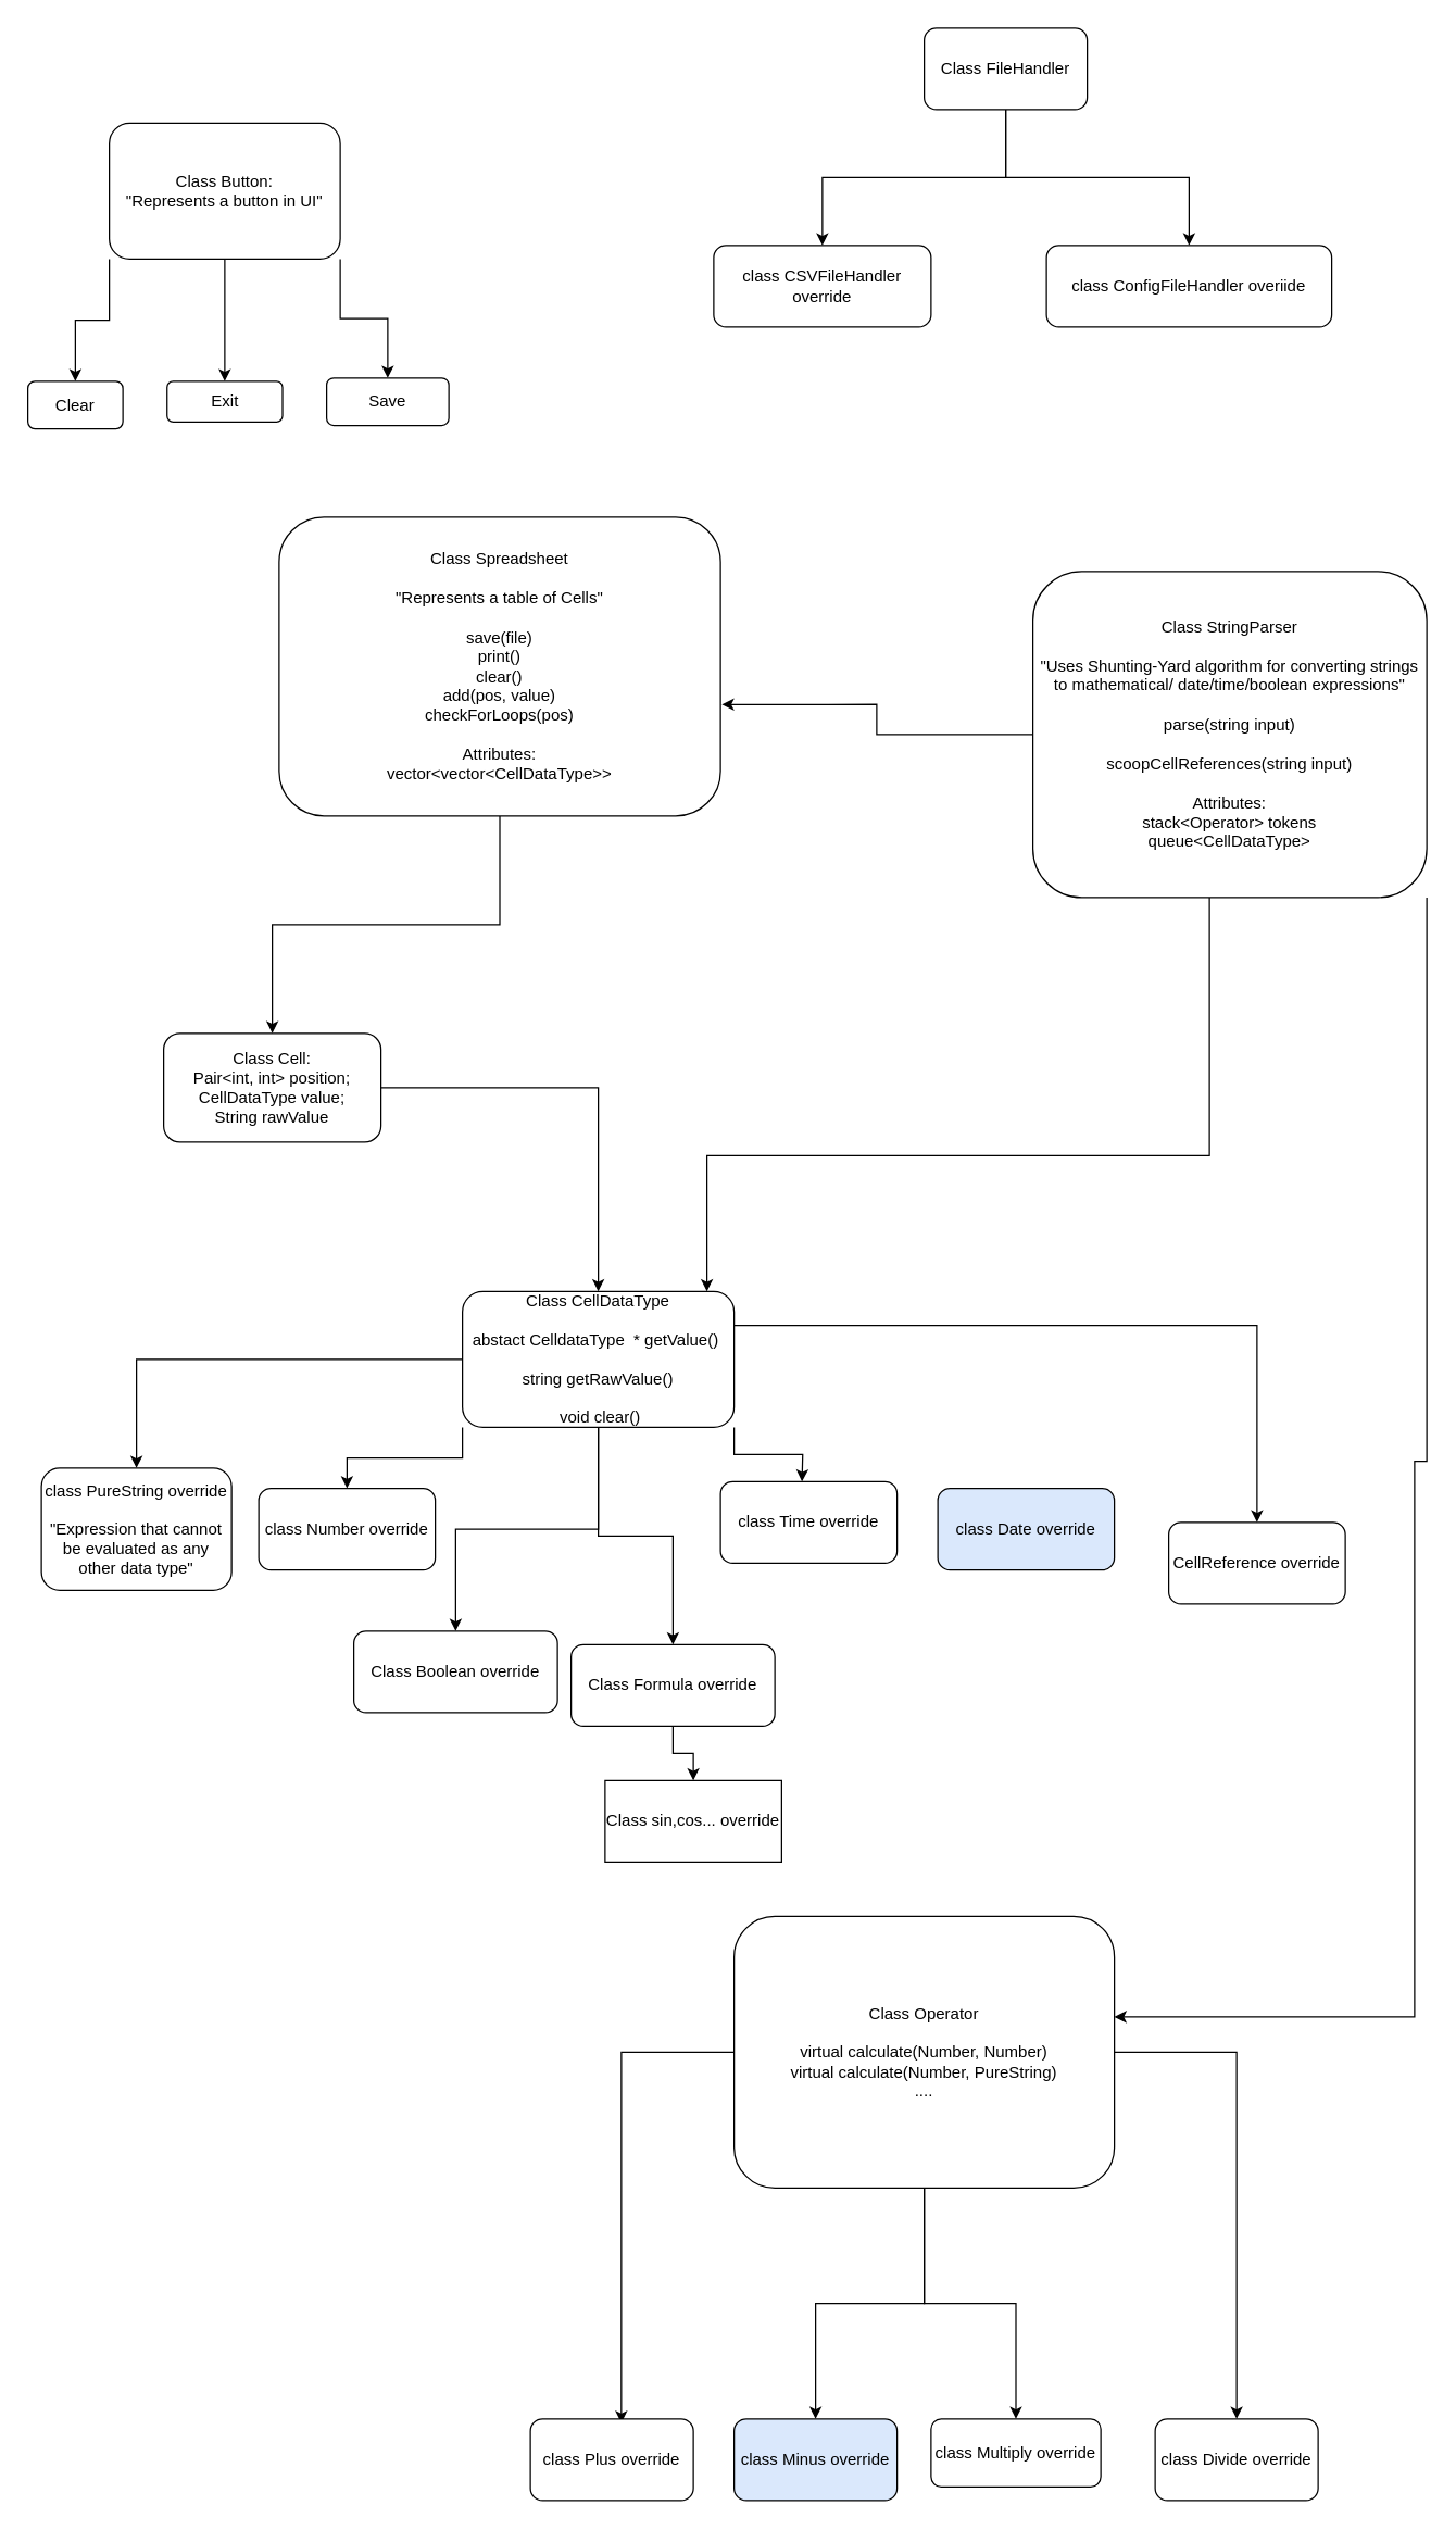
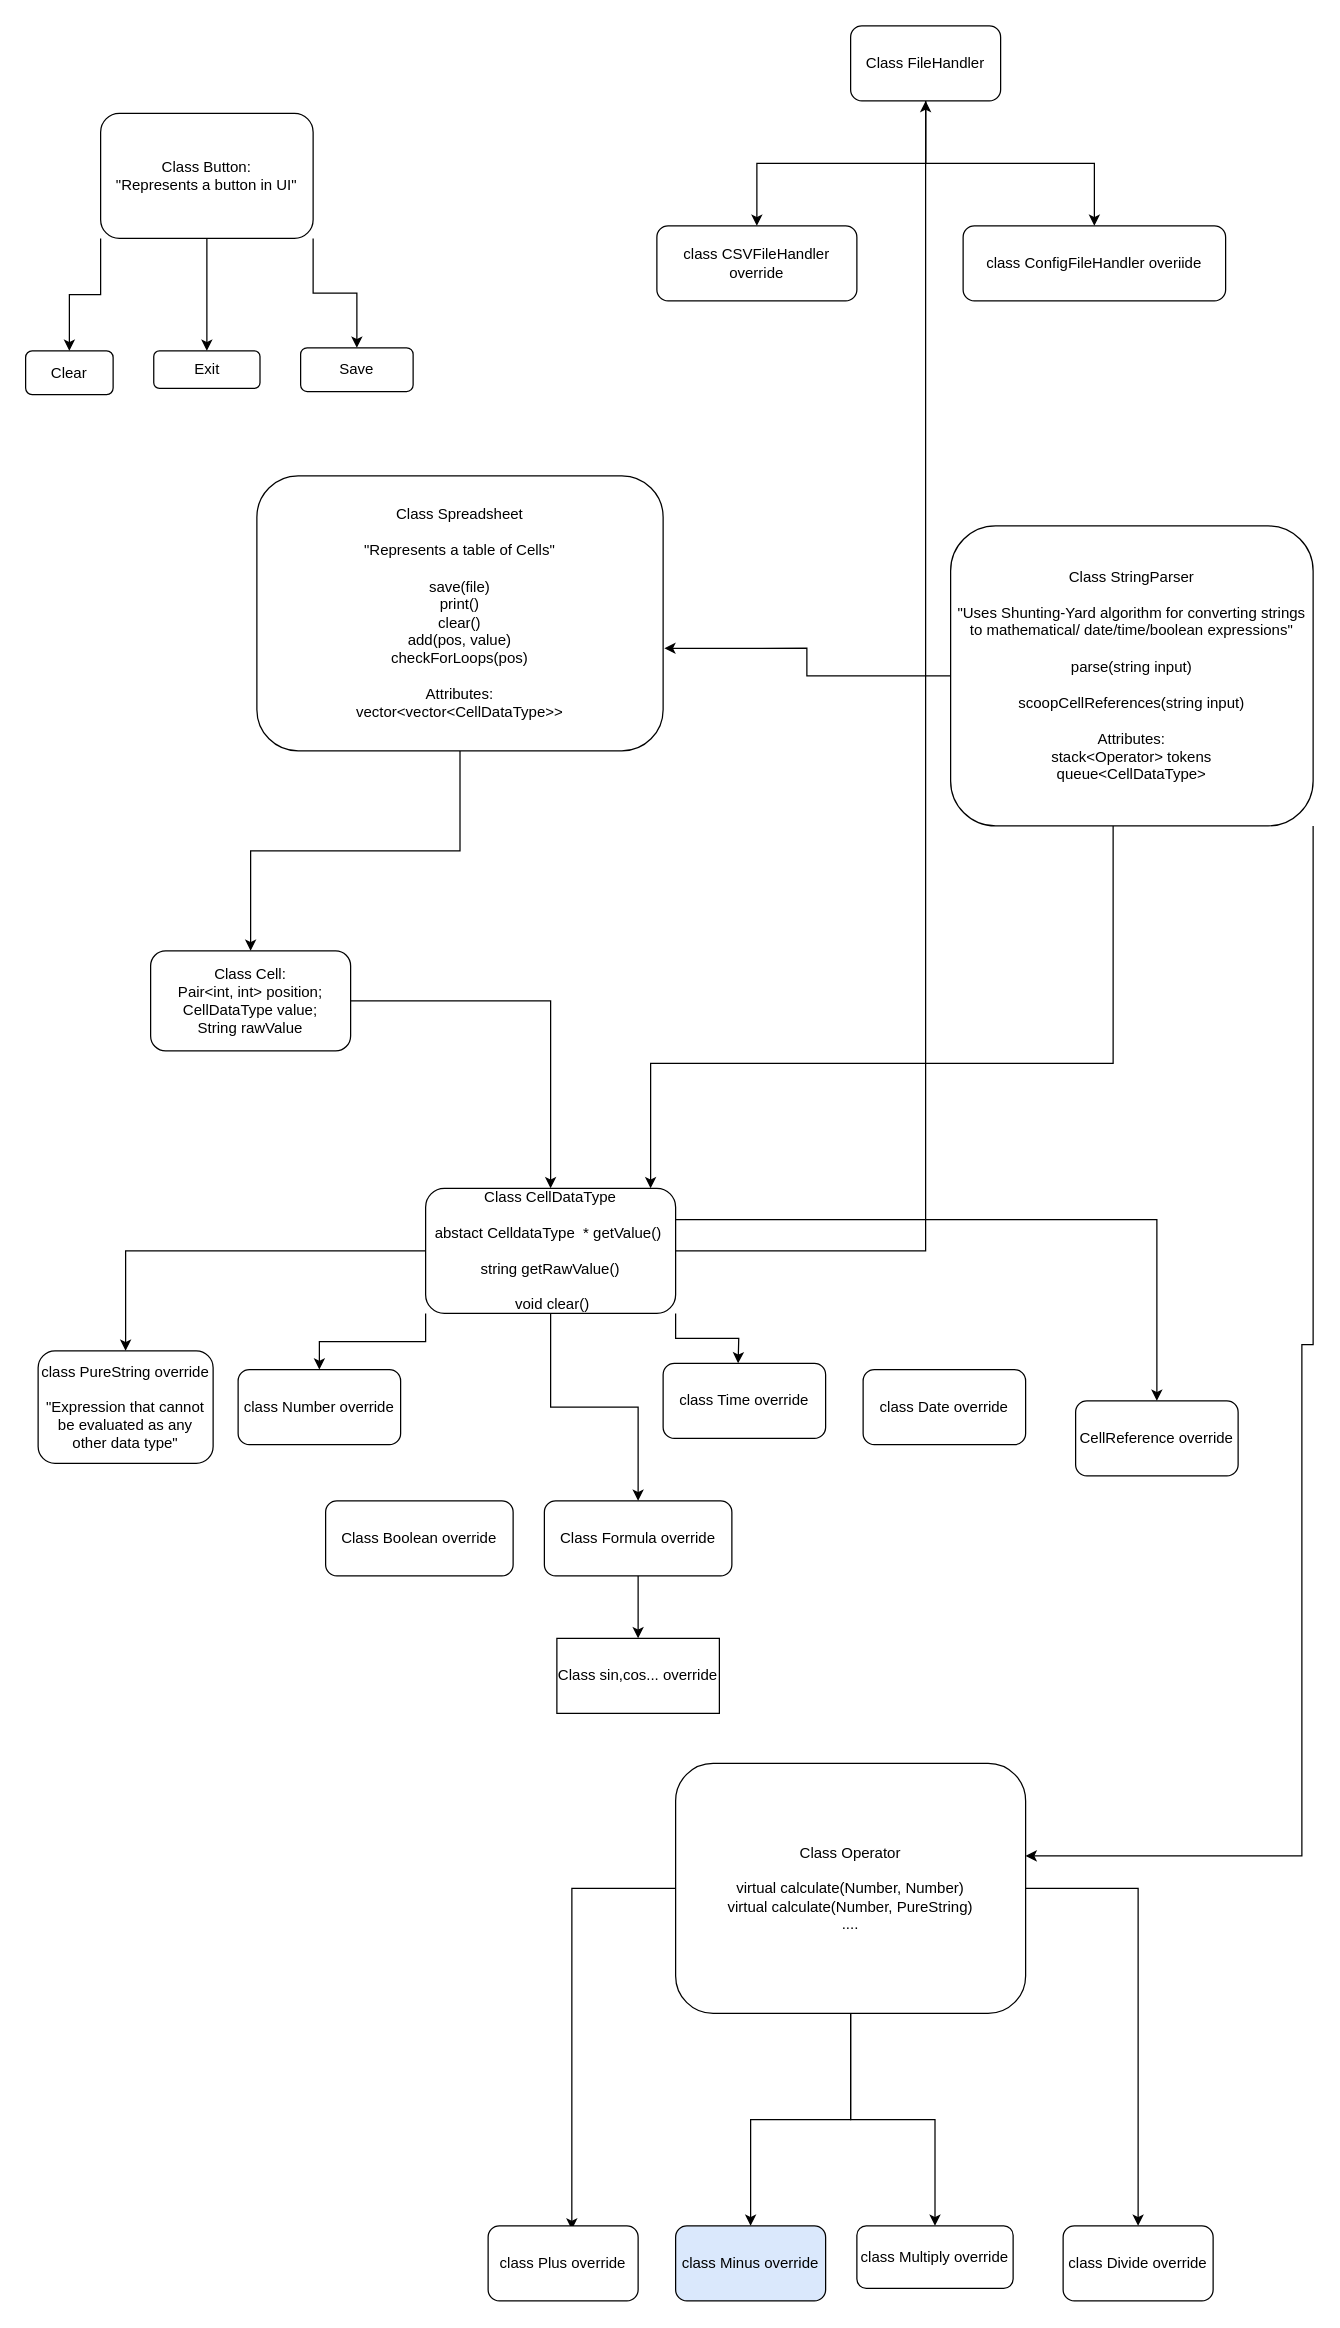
  <mxCell id="0" />
  <mxCell id="1" parent="0" />
  <mxCell id="2" style="edgeStyle=orthogonalEdgeStyle;rounded=0;orthogonalLoop=1;jettySize=auto;html=1;entryX=1.003;entryY=0.627;entryDx=0;entryDy=0;entryPerimeter=0;" edge="1" parent="1" source="5" target="22"><mxGeometry relative="1" as="geometry" /></mxCell>
  <mxCell id="3" style="edgeStyle=orthogonalEdgeStyle;rounded=0;orthogonalLoop=1;jettySize=auto;html=1;" edge="1" parent="1" source="5" target="12"><mxGeometry relative="1" as="geometry"><Array as="points"><mxPoint x="890" y="850" /><mxPoint x="520" y="850" /></Array></mxGeometry></mxCell>
  <mxCell id="4" style="edgeStyle=orthogonalEdgeStyle;rounded=0;orthogonalLoop=1;jettySize=auto;html=1;exitX=1;exitY=1;exitDx=0;exitDy=0;entryX=1;entryY=0.37;entryDx=0;entryDy=0;entryPerimeter=0;" edge="1" parent="1" source="5" target="37"><mxGeometry relative="1" as="geometry"><mxPoint x="1040" y="1490" as="targetPoint" /><Array as="points"><mxPoint x="1050" y="1075" /><mxPoint x="1041" y="1075" /><mxPoint x="1041" y="1484" /></Array></mxGeometry></mxCell>
  <mxCell id="5" value="Class StringParser&lt;br&gt;&lt;br&gt;&quot;Uses&amp;nbsp;Shunting-Yard algorithm for converting strings to mathematical/ date/time/boolean expressions&quot;&lt;br&gt;&lt;br&gt;parse(string input)&lt;br&gt;&lt;br&gt;scoopCellReferences(string input)&lt;br&gt;&lt;br&gt;Attributes:&lt;br&gt;stack&amp;lt;Operator&amp;gt; tokens&lt;br&gt;queue&amp;lt;CellDataType&amp;gt;&lt;br&gt;" style="rounded=1;whiteSpace=wrap;html=1;" parent="1" vertex="1"><mxGeometry x="760" y="420" width="290" height="240" as="geometry" /></mxCell>
  <mxCell id="6" style="edgeStyle=orthogonalEdgeStyle;rounded=0;orthogonalLoop=1;jettySize=auto;html=1;entryX=0.5;entryY=0;entryDx=0;entryDy=0;" parent="1" source="12" target="13" edge="1"><mxGeometry relative="1" as="geometry" /></mxCell>
  <mxCell id="7" style="edgeStyle=orthogonalEdgeStyle;rounded=0;orthogonalLoop=1;jettySize=auto;html=1;exitX=0;exitY=1;exitDx=0;exitDy=0;entryX=0.5;entryY=0;entryDx=0;entryDy=0;" parent="1" source="12" target="14" edge="1"><mxGeometry relative="1" as="geometry" /></mxCell>
- <mxCell id="8" style="edgeStyle=orthogonalEdgeStyle;rounded=0;orthogonalLoop=1;jettySize=auto;html=1;entryX=0.5;entryY=0;entryDx=0;entryDy=0;" parent="1" source="12" target="17" edge="1"><mxGeometry relative="1" as="geometry" /></mxCell>
+ <mxCell id="8" style="edgeStyle=orthogonalEdgeStyle;rounded=0;orthogonalLoop=1;jettySize=auto;html=1;" parent="1" source="12" target="44" edge="1"><mxGeometry relative="1" as="geometry" /></mxCell>
  <mxCell id="9" style="edgeStyle=orthogonalEdgeStyle;rounded=0;orthogonalLoop=1;jettySize=auto;html=1;exitX=1;exitY=1;exitDx=0;exitDy=0;" parent="1" source="12" edge="1"><mxGeometry relative="1" as="geometry"><mxPoint x="590" y="1090" as="targetPoint" /></mxGeometry></mxCell>
  <mxCell id="10" style="edgeStyle=orthogonalEdgeStyle;rounded=0;orthogonalLoop=1;jettySize=auto;html=1;" parent="1" source="12" target="19" edge="1"><mxGeometry relative="1" as="geometry" /></mxCell>
  <mxCell id="11" style="edgeStyle=orthogonalEdgeStyle;rounded=0;orthogonalLoop=1;jettySize=auto;html=1;exitX=1;exitY=0.25;exitDx=0;exitDy=0;" edge="1" parent="1" source="12" target="32"><mxGeometry relative="1" as="geometry"><mxPoint x="920" y="1150" as="targetPoint" /></mxGeometry></mxCell>
  <mxCell id="12" value="Class CellDataType&lt;br&gt;&lt;br&gt;abstact CelldataType&amp;nbsp; * getValue()&amp;nbsp;&lt;br&gt;&lt;br&gt;string getRawValue()&lt;br&gt;&lt;br&gt;&lt;span style=&quot;white-space: pre;&quot;&gt; &lt;/span&gt;void clear()" style="rounded=1;whiteSpace=wrap;html=1;" parent="1" vertex="1"><mxGeometry x="340" y="950" width="200" height="100" as="geometry" /></mxCell>
  <mxCell id="13" value="class PureString override&lt;br&gt;&lt;br&gt;&quot;Expression that cannot be evaluated as any other data type&quot;" style="rounded=1;whiteSpace=wrap;html=1;" parent="1" vertex="1"><mxGeometry x="30" y="1080" width="140" height="90" as="geometry" /></mxCell>
  <mxCell id="14" value="class Number override" style="rounded=1;whiteSpace=wrap;html=1;" parent="1" vertex="1"><mxGeometry x="190" y="1095" width="130" height="60" as="geometry" /></mxCell>
- <mxCell id="15" value="class Date override" style="rounded=1;whiteSpace=wrap;html=1;fillColor=#dae8fc;" parent="1" vertex="1"><mxGeometry x="690" y="1095" width="130" height="60" as="geometry" /></mxCell>
+ <mxCell id="15" value="class Date override" style="rounded=1;whiteSpace=wrap;html=1;" parent="1" vertex="1"><mxGeometry x="690" y="1095" width="130" height="60" as="geometry" /></mxCell>
  <mxCell id="16" value="class Time override" style="rounded=1;whiteSpace=wrap;html=1;" parent="1" vertex="1"><mxGeometry x="530" y="1090" width="130" height="60" as="geometry" /></mxCell>
  <mxCell id="17" value="Class Boolean override" style="rounded=1;whiteSpace=wrap;html=1;" parent="1" vertex="1"><mxGeometry x="260" y="1200" width="150" height="60" as="geometry" /></mxCell>
  <mxCell id="18" style="edgeStyle=orthogonalEdgeStyle;rounded=0;orthogonalLoop=1;jettySize=auto;html=1;" parent="1" source="19" target="20" edge="1"><mxGeometry relative="1" as="geometry"><mxPoint x="510" y="1330" as="targetPoint" /></mxGeometry></mxCell>
- <mxCell id="19" value="Class Formula override" style="rounded=1;whiteSpace=wrap;html=1;" parent="1" vertex="1"><mxGeometry x="420" y="1210" width="150" height="60" as="geometry" /></mxCell>
+ <mxCell id="19" value="Class Formula override" style="rounded=1;whiteSpace=wrap;html=1;" parent="1" vertex="1"><mxGeometry x="435" y="1200" width="150" height="60" as="geometry" /></mxCell>
  <mxCell id="20" value="Class sin,cos... override" style="whiteSpace=wrap;html=1;rounded=0;" parent="1" vertex="1"><mxGeometry x="445" y="1310" width="130" height="60" as="geometry" /></mxCell>
  <mxCell id="21" style="edgeStyle=orthogonalEdgeStyle;rounded=0;orthogonalLoop=1;jettySize=auto;html=1;entryX=0.5;entryY=0;entryDx=0;entryDy=0;" edge="1" parent="1" source="22" target="31"><mxGeometry relative="1" as="geometry" /></mxCell>
  <mxCell id="22" value="Class Spreadsheet&lt;br&gt;&lt;br&gt;&quot;Represents a table of Cells&quot;&lt;br&gt;&lt;br&gt;save(file)&lt;br&gt;print()&lt;br&gt;clear()&lt;br&gt;add(pos, value)&lt;br&gt;checkForLoops(pos)&lt;br&gt;&lt;br&gt;Attributes:&lt;br&gt;vector&amp;lt;vector&amp;lt;CellDataType&amp;gt;&amp;gt;" style="rounded=1;whiteSpace=wrap;html=1;" parent="1" vertex="1"><mxGeometry x="205" y="380" width="325" height="220" as="geometry" /></mxCell>
  <mxCell id="23" style="edgeStyle=orthogonalEdgeStyle;rounded=0;orthogonalLoop=1;jettySize=auto;html=1;" parent="1" source="26" target="27" edge="1"><mxGeometry relative="1" as="geometry"><mxPoint x="165" y="280" as="targetPoint" /></mxGeometry></mxCell>
  <mxCell id="24" style="edgeStyle=orthogonalEdgeStyle;rounded=0;orthogonalLoop=1;jettySize=auto;html=1;exitX=1;exitY=1;exitDx=0;exitDy=0;" parent="1" source="26" target="28" edge="1"><mxGeometry relative="1" as="geometry" /></mxCell>
  <mxCell id="25" style="edgeStyle=orthogonalEdgeStyle;rounded=0;orthogonalLoop=1;jettySize=auto;html=1;exitX=0;exitY=1;exitDx=0;exitDy=0;entryX=0.5;entryY=0;entryDx=0;entryDy=0;" parent="1" source="26" target="29" edge="1"><mxGeometry relative="1" as="geometry" /></mxCell>
  <mxCell id="26" value="Class Button:&lt;br&gt;&quot;Represents a button in UI&quot;" style="rounded=1;whiteSpace=wrap;html=1;" parent="1" vertex="1"><mxGeometry x="80" y="90" width="170" height="100" as="geometry" /></mxCell>
  <mxCell id="27" value="Exit" style="rounded=1;whiteSpace=wrap;html=1;" parent="1" vertex="1"><mxGeometry x="122.5" y="280" width="85" height="30" as="geometry" /></mxCell>
  <mxCell id="28" value="Save" style="rounded=1;whiteSpace=wrap;html=1;" parent="1" vertex="1"><mxGeometry x="240" y="277.5" width="90" height="35" as="geometry" /></mxCell>
  <mxCell id="29" value="Clear" style="rounded=1;whiteSpace=wrap;html=1;" parent="1" vertex="1"><mxGeometry x="20" y="280" width="70" height="35" as="geometry" /></mxCell>
  <mxCell id="30" style="edgeStyle=orthogonalEdgeStyle;rounded=0;orthogonalLoop=1;jettySize=auto;html=1;entryX=0.5;entryY=0;entryDx=0;entryDy=0;" edge="1" parent="1" source="31" target="12"><mxGeometry relative="1" as="geometry" /></mxCell>
  <mxCell id="31" value="Class Cell:&lt;br&gt;Pair&amp;lt;int, int&amp;gt; position;&lt;br&gt;CellDataType value;&lt;br&gt;String rawValue" style="rounded=1;whiteSpace=wrap;html=1;" parent="1" vertex="1"><mxGeometry x="120" y="760" width="160" height="80" as="geometry" /></mxCell>
  <mxCell id="32" value="CellReference override" style="rounded=1;whiteSpace=wrap;html=1;" vertex="1" parent="1"><mxGeometry x="860" y="1120" width="130" height="60" as="geometry" /></mxCell>
  <mxCell id="33" style="edgeStyle=orthogonalEdgeStyle;rounded=0;orthogonalLoop=1;jettySize=auto;html=1;entryX=0.558;entryY=0.05;entryDx=0;entryDy=0;entryPerimeter=0;" edge="1" parent="1" source="37" target="38"><mxGeometry relative="1" as="geometry" /></mxCell>
  <mxCell id="34" style="edgeStyle=orthogonalEdgeStyle;rounded=0;orthogonalLoop=1;jettySize=auto;html=1;entryX=0.5;entryY=0;entryDx=0;entryDy=0;" edge="1" parent="1" source="37" target="39"><mxGeometry relative="1" as="geometry" /></mxCell>
  <mxCell id="35" style="edgeStyle=orthogonalEdgeStyle;rounded=0;orthogonalLoop=1;jettySize=auto;html=1;entryX=0.5;entryY=0;entryDx=0;entryDy=0;" edge="1" parent="1" source="37" target="40"><mxGeometry relative="1" as="geometry" /></mxCell>
  <mxCell id="36" style="edgeStyle=orthogonalEdgeStyle;rounded=0;orthogonalLoop=1;jettySize=auto;html=1;entryX=0.5;entryY=0;entryDx=0;entryDy=0;" edge="1" parent="1" source="37" target="41"><mxGeometry relative="1" as="geometry" /></mxCell>
  <mxCell id="37" value="Class Operator&lt;br&gt;&lt;br&gt;virtual calculate(Number, Number)&lt;br&gt;virtual calculate(Number, PureString)&lt;br&gt;...." style="rounded=1;whiteSpace=wrap;html=1;" vertex="1" parent="1"><mxGeometry x="540" y="1410" width="280" height="200" as="geometry" /></mxCell>
  <mxCell id="38" value="class Plus override" style="rounded=1;whiteSpace=wrap;html=1;" vertex="1" parent="1"><mxGeometry x="390" y="1780" width="120" height="60" as="geometry" /></mxCell>
  <mxCell id="39" value="class Minus override" style="rounded=1;whiteSpace=wrap;html=1;fillColor=#dae8fc;" vertex="1" parent="1"><mxGeometry x="540" y="1780" width="120" height="60" as="geometry" /></mxCell>
  <mxCell id="40" value="class Multiply override" style="rounded=1;whiteSpace=wrap;html=1;" vertex="1" parent="1"><mxGeometry x="685" y="1780" width="125" height="50" as="geometry" /></mxCell>
  <mxCell id="41" value="class Divide override" style="rounded=1;whiteSpace=wrap;html=1;" vertex="1" parent="1"><mxGeometry x="850" y="1780" width="120" height="60" as="geometry" /></mxCell>
  <mxCell id="42" style="edgeStyle=orthogonalEdgeStyle;rounded=0;orthogonalLoop=1;jettySize=auto;html=1;" edge="1" parent="1" source="44" target="45"><mxGeometry relative="1" as="geometry" /></mxCell>
  <mxCell id="43" style="edgeStyle=orthogonalEdgeStyle;rounded=0;orthogonalLoop=1;jettySize=auto;html=1;entryX=0.5;entryY=0;entryDx=0;entryDy=0;" edge="1" parent="1" source="44" target="46"><mxGeometry relative="1" as="geometry" /></mxCell>
  <mxCell id="44" value="Class FileHandler" style="rounded=1;whiteSpace=wrap;html=1;" vertex="1" parent="1"><mxGeometry x="680" y="20" width="120" height="60" as="geometry" /></mxCell>
  <mxCell id="45" value="class CSVFileHandler override" style="rounded=1;whiteSpace=wrap;html=1;" vertex="1" parent="1"><mxGeometry x="525" y="180" width="160" height="60" as="geometry" /></mxCell>
  <mxCell id="46" value="class ConfigFileHandler overiide" style="rounded=1;whiteSpace=wrap;html=1;" vertex="1" parent="1"><mxGeometry x="770" y="180" width="210" height="60" as="geometry" /></mxCell>
